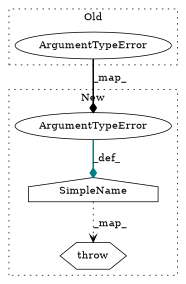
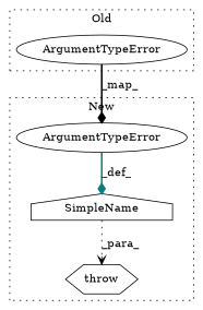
  digraph {
    node [a=32 l="18,1" shape=ellipse]
    edge [color=black style=bold arrowhead=diamond]
    n1 [label=ArgumentTypeError s="1507,1564"]
    n2 [a=42 label=SimpleName shape=house l=""]
    n3 [a=53 l=6 label=throw s=1492 shape=hexagon]
    n4 [label=ArgumentTypeError s="1501,1558"]
    subgraph cluster_1 {
      label=New
      style=dotted
      n1
      n2
      n3
    }
    subgraph cluster_2 {
      label=Old
      style=dotted
      n4
    }
    n1 -> n2 [label=_def_ color=teal]
-   n2 -> n3 [label=_map_ style=dotted arrowhead=vee]
+   n2 -> n3 [label=_para_ style=dotted arrowhead=vee]
    n4 -> n1 [label=_map_]
  }
